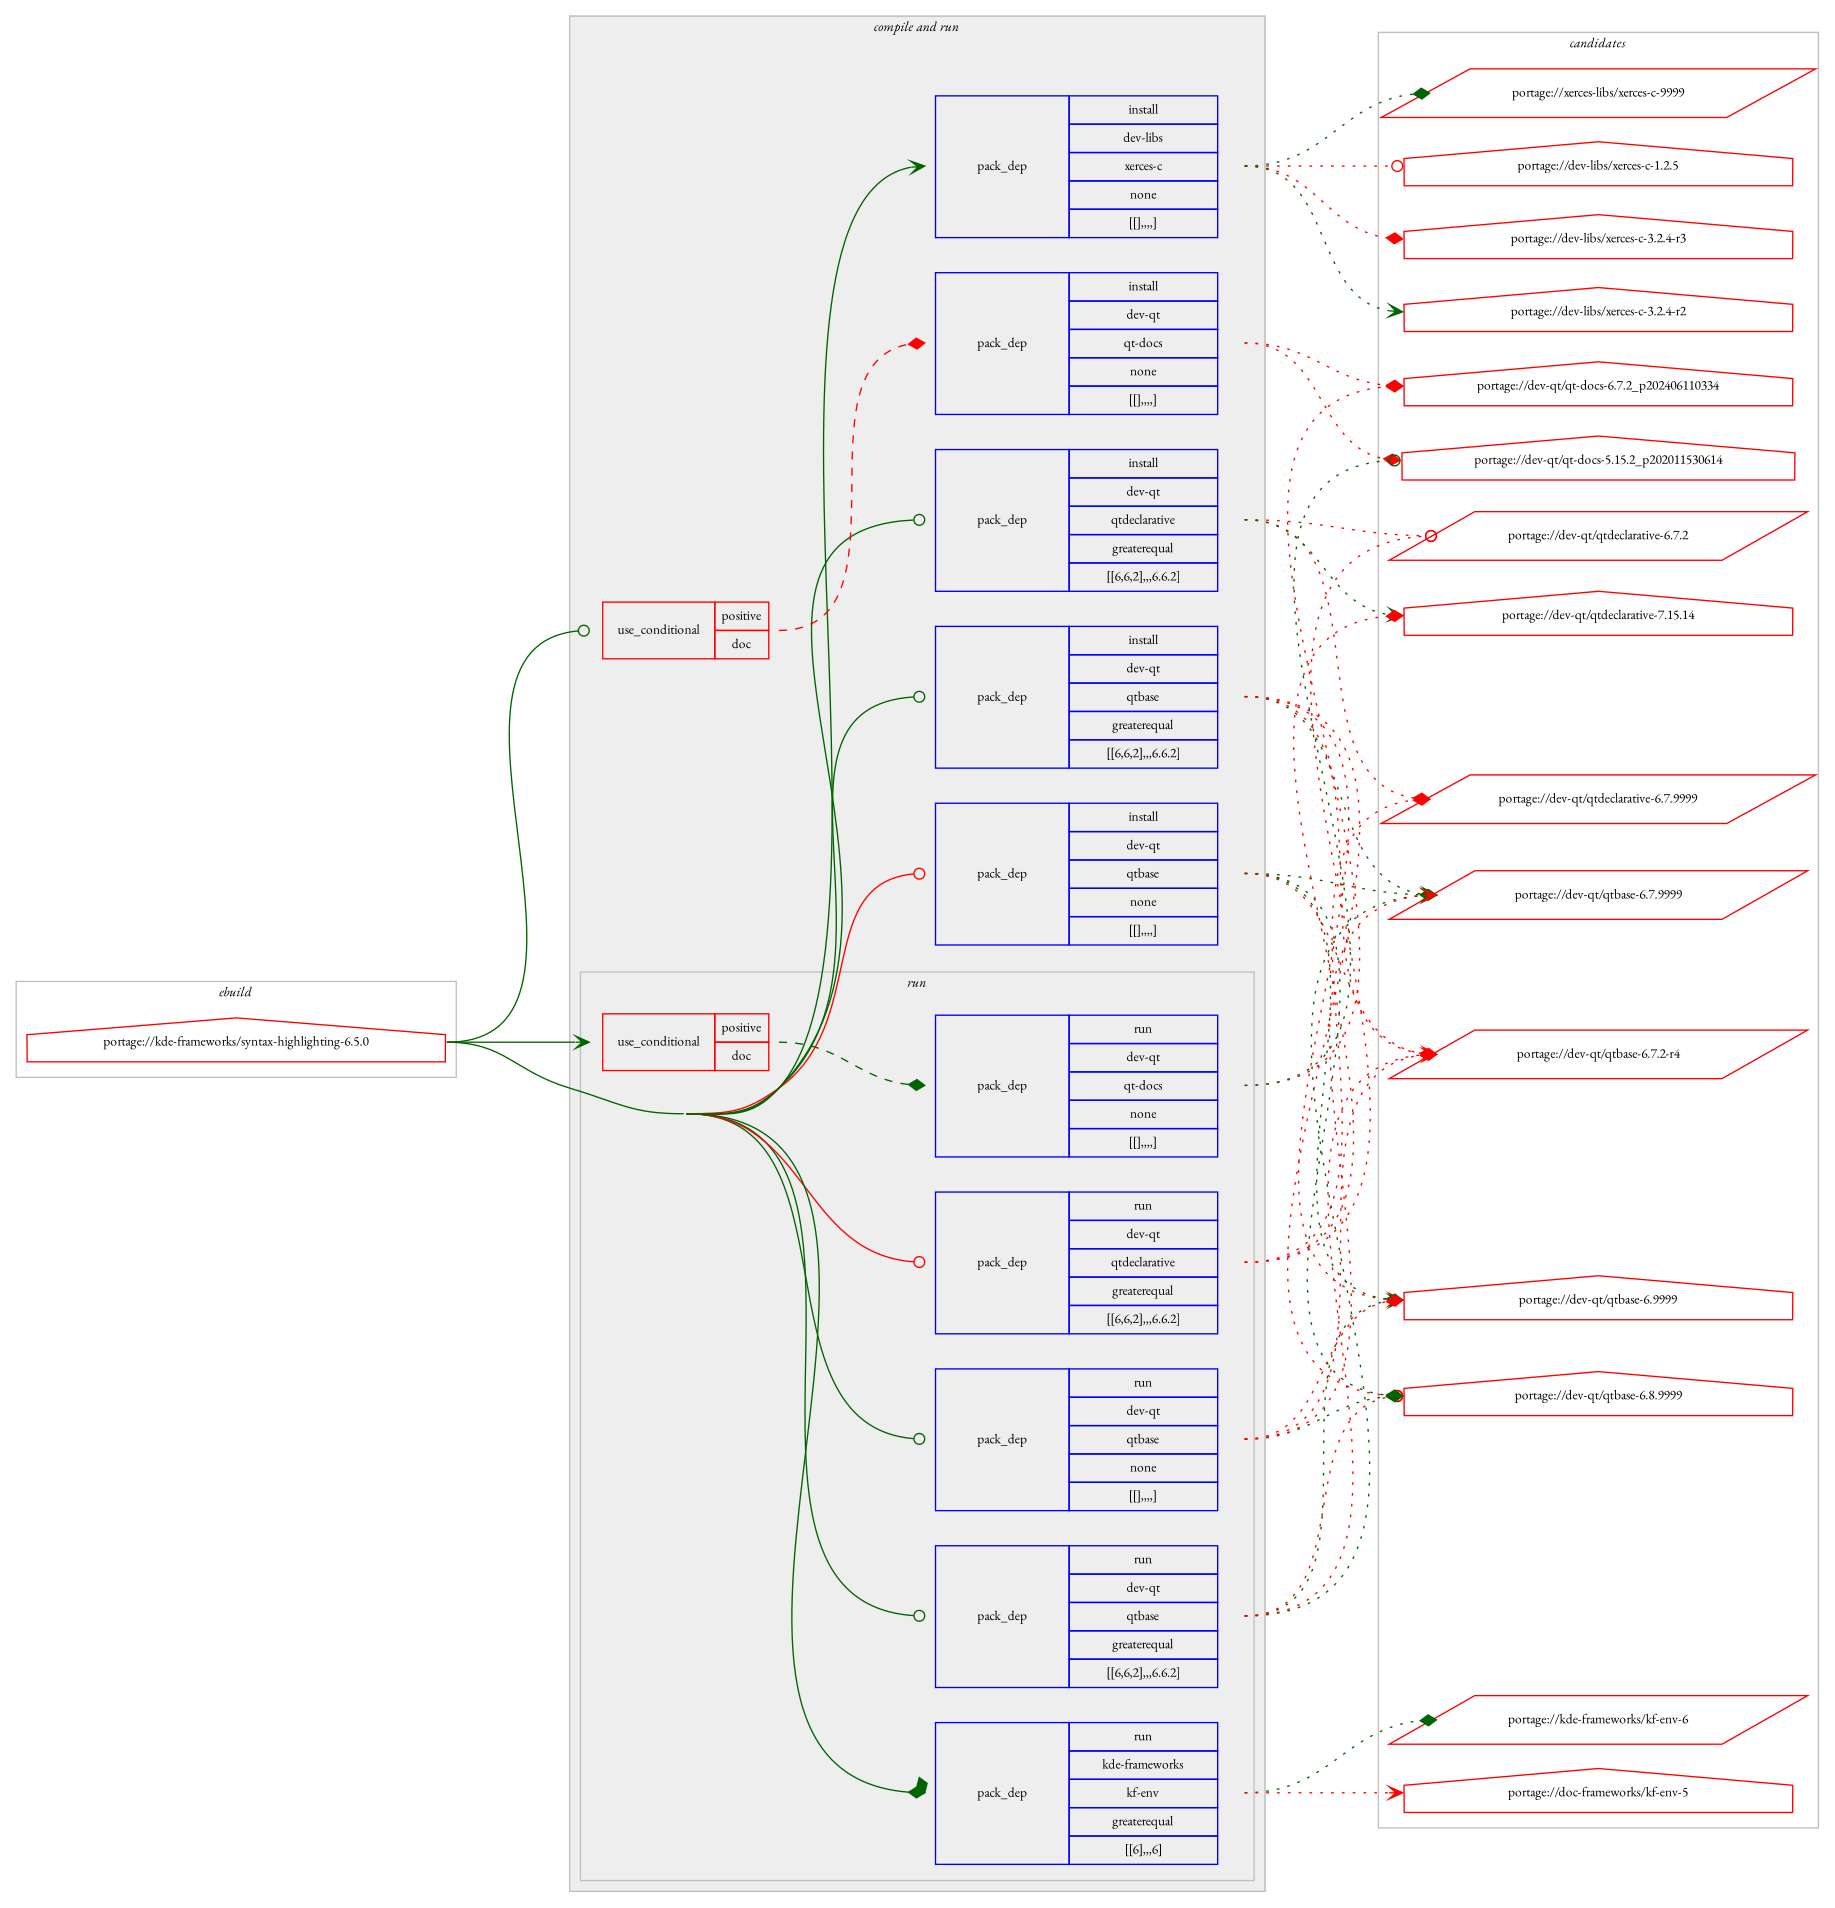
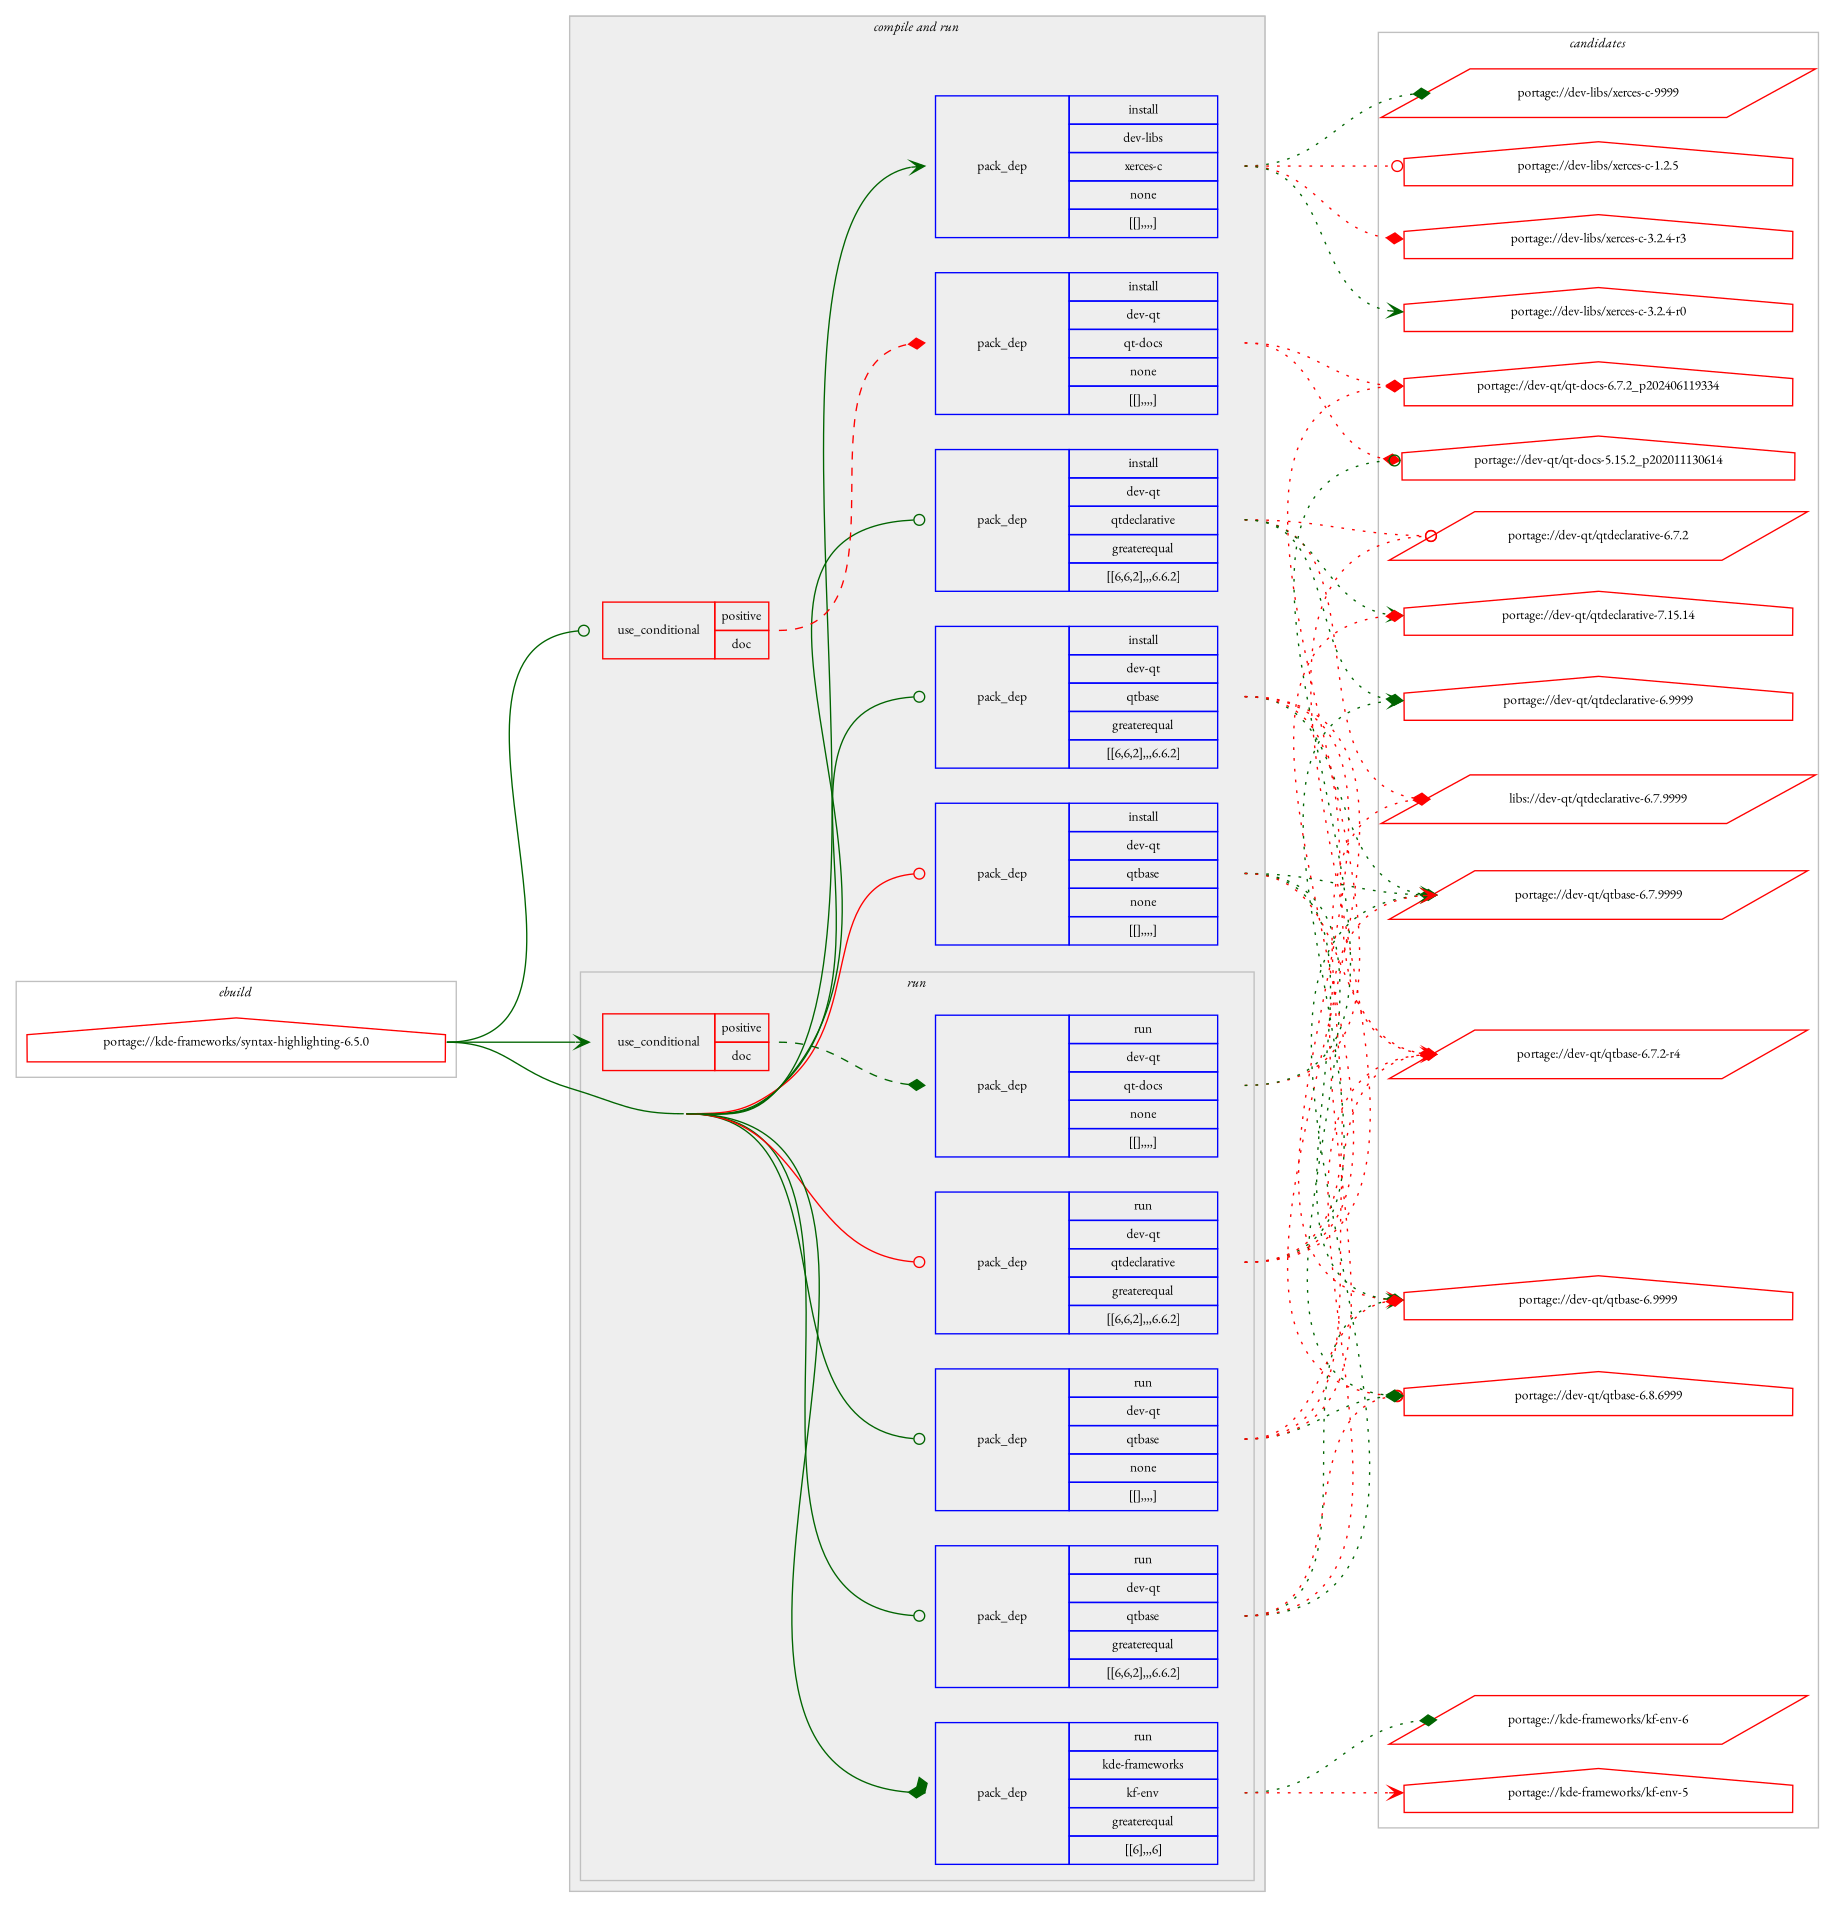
  digraph {
    compound=true
    concentrate=true
    fontname="EB Garamond"
    fontsize=10
    newrank=true
    rankdir=LR
    ranksep=1.5
    node [color=red fontname="EB Garamond" fontsize=10 shape=none]
    edge [arrowhead=diamond color=darkgreen fontname="EB Garamond" headport=w style=dotted tailport=e weight=100]
    n1 [label="portage://kde-frameworks/syntax-highlighting-6.5.0" shape=house width=4]
    n2 [color=blue label=<<TABLE BORDER="0" CELLBORDER="1" CELLSPACING="0" CELLPADDING="4" WIDTH="220"><TR><TD ROWSPAN="6" CELLPADDING="30">pack_dep</TD></TR><TR><TD WIDTH="110">install</TD></TR><TR><TD>dev-qt</TD></TR><TR><TD>qt-docs</TD></TR><TR><TD>none</TD></TR><TR><TD>[[],,,,]</TD></TR></TABLE>>]
    n3 [label=<<TABLE BORDER="0" CELLBORDER="1" CELLSPACING="0" CELLPADDING="4"><TR><TD ROWSPAN="3" CELLPADDING="10">use_conditional</TD></TR><TR><TD>positive</TD></TR><TR><TD>doc</TD></TR></TABLE>>]
    n4 [color=blue label=<<TABLE BORDER="0" CELLBORDER="1" CELLSPACING="0" CELLPADDING="4" WIDTH="220"><TR><TD ROWSPAN="6" CELLPADDING="30">pack_dep</TD></TR><TR><TD WIDTH="110">install</TD></TR><TR><TD>dev-libs</TD></TR><TR><TD>xerces-c</TD></TR><TR><TD>none</TD></TR><TR><TD>[[],,,,]</TD></TR></TABLE>>]
    n5 [color=blue label=<<TABLE BORDER="0" CELLBORDER="1" CELLSPACING="0" CELLPADDING="4" WIDTH="220"><TR><TD ROWSPAN="6" CELLPADDING="30">pack_dep</TD></TR><TR><TD WIDTH="110">install</TD></TR><TR><TD>dev-qt</TD></TR><TR><TD>qtbase</TD></TR><TR><TD>greaterequal</TD></TR><TR><TD>[[6,6,2],,,6.6.2]</TD></TR></TABLE>>]
    n6 [color=blue label=<<TABLE BORDER="0" CELLBORDER="1" CELLSPACING="0" CELLPADDING="4" WIDTH="220"><TR><TD ROWSPAN="6" CELLPADDING="30">pack_dep</TD></TR><TR><TD WIDTH="110">install</TD></TR><TR><TD>dev-qt</TD></TR><TR><TD>qtbase</TD></TR><TR><TD>none</TD></TR><TR><TD>[[],,,,]</TD></TR></TABLE>>]
    n7 [color=blue label=<<TABLE BORDER="0" CELLBORDER="1" CELLSPACING="0" CELLPADDING="4" WIDTH="220"><TR><TD ROWSPAN="6" CELLPADDING="30">pack_dep</TD></TR><TR><TD WIDTH="110">install</TD></TR><TR><TD>dev-qt</TD></TR><TR><TD>qtdeclarative</TD></TR><TR><TD>greaterequal</TD></TR><TR><TD>[[6,6,2],,,6.6.2]</TD></TR></TABLE>>]
    n8 [color=blue label=<<TABLE BORDER="0" CELLBORDER="1" CELLSPACING="0" CELLPADDING="4" WIDTH="220"><TR><TD ROWSPAN="6" CELLPADDING="30">pack_dep</TD></TR><TR><TD WIDTH="110">run</TD></TR><TR><TD>dev-qt</TD></TR><TR><TD>qt-docs</TD></TR><TR><TD>none</TD></TR><TR><TD>[[],,,,]</TD></TR></TABLE>>]
    n9 [label=<<TABLE BORDER="0" CELLBORDER="1" CELLSPACING="0" CELLPADDING="4"><TR><TD ROWSPAN="3" CELLPADDING="10">use_conditional</TD></TR><TR><TD>positive</TD></TR><TR><TD>doc</TD></TR></TABLE>>]
    n10 [color=blue label=<<TABLE BORDER="0" CELLBORDER="1" CELLSPACING="0" CELLPADDING="4" WIDTH="220"><TR><TD ROWSPAN="6" CELLPADDING="30">pack_dep</TD></TR><TR><TD WIDTH="110">run</TD></TR><TR><TD>dev-qt</TD></TR><TR><TD>qtbase</TD></TR><TR><TD>greaterequal</TD></TR><TR><TD>[[6,6,2],,,6.6.2]</TD></TR></TABLE>>]
    n11 [color=blue label=<<TABLE BORDER="0" CELLBORDER="1" CELLSPACING="0" CELLPADDING="4" WIDTH="220"><TR><TD ROWSPAN="6" CELLPADDING="30">pack_dep</TD></TR><TR><TD WIDTH="110">run</TD></TR><TR><TD>dev-qt</TD></TR><TR><TD>qtbase</TD></TR><TR><TD>none</TD></TR><TR><TD>[[],,,,]</TD></TR></TABLE>>]
    n12 [color=blue label=<<TABLE BORDER="0" CELLBORDER="1" CELLSPACING="0" CELLPADDING="4" WIDTH="220"><TR><TD ROWSPAN="6" CELLPADDING="30">pack_dep</TD></TR><TR><TD WIDTH="110">run</TD></TR><TR><TD>dev-qt</TD></TR><TR><TD>qtdeclarative</TD></TR><TR><TD>greaterequal</TD></TR><TR><TD>[[6,6,2],,,6.6.2]</TD></TR></TABLE>>]
    n13 [color=blue label=<<TABLE BORDER="0" CELLBORDER="1" CELLSPACING="0" CELLPADDING="4" WIDTH="220"><TR><TD ROWSPAN="6" CELLPADDING="30">pack_dep</TD></TR><TR><TD WIDTH="110">run</TD></TR><TR><TD>kde-frameworks</TD></TR><TR><TD>kf-env</TD></TR><TR><TD>greaterequal</TD></TR><TR><TD>[[6],,,6]</TD></TR></TABLE>>]
-   n14 [label="portage://dev-qt/qt-docs-6.7.2_p202406110334" shape=house width=4]
-   n15 [label="portage://dev-qt/qt-docs-5.15.2_p202011530614" shape=house width=4]
-   n16 [label="portage://xerces-libs/xerces-c-9999" shape=parallelogram width=4]
+   n14 [label="portage://dev-qt/qt-docs-6.7.2_p202406119334" shape=house width=4]
+   n15 [label="portage://dev-qt/qt-docs-5.15.2_p202011130614" shape=house width=4]
+   n16 [label="portage://dev-libs/xerces-c-9999" shape=parallelogram width=4]
    n17 [label="portage://dev-libs/xerces-c-1.2.5" shape=house width=4]
    n18 [label="portage://dev-libs/xerces-c-3.2.4-r3" shape=house width=4]
-   n19 [label="portage://dev-libs/xerces-c-3.2.4-r2" shape=house width=4]
+   n19 [label="portage://dev-libs/xerces-c-3.2.4-r0" shape=house width=4]
    n20 [label="portage://dev-qt/qtbase-6.9999" shape=house width=4]
-   n21 [label="portage://dev-qt/qtbase-6.8.9999" shape=house width=4]
+   n21 [label="portage://dev-qt/qtbase-6.8.6999" shape=house width=4]
    n22 [label="portage://dev-qt/qtbase-6.7.9999" shape=parallelogram width=4]
    n23 [label="portage://dev-qt/qtbase-6.7.2-r4" shape=parallelogram width=4]
-   n25 [label="portage://dev-qt/qtdeclarative-6.7.9999" shape=parallelogram width=4]
+   n24 [label="portage://dev-qt/qtdeclarative-6.9999" shape=house width=4]
+   n25 [label="libs://dev-qt/qtdeclarative-6.7.9999" shape=parallelogram width=4]
    n26 [label="portage://dev-qt/qtdeclarative-6.7.2" shape=parallelogram width=4]
    n27 [label="portage://dev-qt/qtdeclarative-7.15.14" shape=house width=4]
    n28 [label="portage://kde-frameworks/kf-env-6" shape=parallelogram width=4]
-   n29 [label="portage://doc-frameworks/kf-env-5" shape=house width=4]
+   n29 [label="portage://kde-frameworks/kf-env-5" shape=house width=4]
    subgraph cluster_1 {
      color=gray
      label=<<i>ebuild</i>>
      n1
    }
    subgraph cluster_2 {
      color=gray
      label=<<i>dependencies</i>>
      subgraph cluster_3 {
        color=gray
        fillcolor="#eeeeee"
        label=<<i>compile</i>>
        style=filled
        subgraph sub_4 {
          color=gray
          fillcolor="#eeeeee"
          label=<<i>compile</i>>
          style=filled
          n3
          subgraph sub_5 {
            color=gray
            fillcolor="#eeeeee"
            label=<<i>compile</i>>
            style=filled
            n2
          }
        }
        subgraph sub_6 {
          color=gray
          fillcolor="#eeeeee"
          label=<<i>compile</i>>
          style=filled
          n4
        }
        subgraph sub_7 {
          color=gray
          fillcolor="#eeeeee"
          label=<<i>compile</i>>
          style=filled
          n5
        }
        subgraph sub_8 {
          color=gray
          fillcolor="#eeeeee"
          label=<<i>compile</i>>
          style=filled
          n6
        }
        subgraph sub_9 {
          color=gray
          fillcolor="#eeeeee"
          label=<<i>compile</i>>
          style=filled
          n7
        }
      }
      subgraph cluster_10 {
        color=gray
        fillcolor="#eeeeee"
        label=<<i>compile and run</i>>
        style=filled
      }
      subgraph cluster_11 {
        color=gray
        fillcolor="#eeeeee"
        label=<<i>run</i>>
        style=filled
        subgraph sub_12 {
          color=gray
          fillcolor="#eeeeee"
          label=<<i>run</i>>
          style=filled
          n9
          subgraph sub_13 {
            color=gray
            fillcolor="#eeeeee"
            label=<<i>run</i>>
            style=filled
            n8
          }
        }
        subgraph sub_14 {
          color=gray
          fillcolor="#eeeeee"
          label=<<i>run</i>>
          style=filled
          n10
        }
        subgraph sub_15 {
          color=gray
          fillcolor="#eeeeee"
          label=<<i>run</i>>
          style=filled
          n11
        }
        subgraph sub_16 {
          color=gray
          fillcolor="#eeeeee"
          label=<<i>run</i>>
          style=filled
          n12
        }
        subgraph sub_17 {
          color=gray
          fillcolor="#eeeeee"
          label=<<i>run</i>>
          style=filled
          n13
        }
      }
    }
    subgraph cluster_18 {
      color=gray
      label=<<i>candidates</i>>
      rank=same
      subgraph sub_19 {
        color=black
        label=<<i>candidates</i>>
        nodesep=1
        rank=same
        n14
        n15
      }
      subgraph sub_20 {
        color=black
        label=<<i>candidates</i>>
        nodesep=1
        rank=same
        n16
        n17
        n18
        n19
      }
      subgraph sub_21 {
        color=black
        label=<<i>candidates</i>>
        nodesep=1
        rank=same
        n20
        n21
        n22
        n23
      }
      subgraph sub_22 {
        color=black
        label=<<i>candidates</i>>
        nodesep=1
        rank=same
        n20
        n21
        n22
        n23
      }
      subgraph sub_23 {
        color=black
        label=<<i>candidates</i>>
        nodesep=1
        rank=same
+       n24
        n25
        n26
        n27
      }
      subgraph sub_24 {
        color=black
        label=<<i>candidates</i>>
        nodesep=1
        rank=same
        n14
        n15
      }
      subgraph sub_25 {
        color=black
        label=<<i>candidates</i>>
        nodesep=1
        rank=same
        n20
        n21
        n22
        n23
      }
      subgraph sub_26 {
        color=black
        label=<<i>candidates</i>>
        nodesep=1
        rank=same
        n20
        n21
        n22
        n23
      }
      subgraph sub_27 {
        color=black
        label=<<i>candidates</i>>
        nodesep=1
        rank=same
+       n24
        n25
        n26
        n27
      }
      subgraph sub_28 {
        color=black
        label=<<i>candidates</i>>
        nodesep=1
        rank=same
        n28
        n29
      }
    }
    n1 -> n3 [arrowhead=odot style=solid weight=20]
    n1 -> n4 [arrowhead=vee style=solid weight=20]
    n1 -> n5 [arrowhead=odot style=solid weight=20]
    n1 -> n6 [arrowhead=odot color=red style=solid weight=20]
    n1 -> n7 [arrowhead=odot style=solid weight=20]
    n1 -> n9 [arrowhead=vee style=solid weight=20]
    n1 -> n10 [arrowhead=odot style=solid weight=20]
    n1 -> n11 [arrowhead=odot style=solid weight=20]
    n1 -> n12 [arrowhead=odot color=red style=solid weight=20]
    n1 -> n13 [style=solid weight=20]
    n2 -> n14 [color=red]
    n2 -> n15 [color=red]
    n3 -> n2 [color=red style=dashed weight=20]
    n4 -> n16
    n4 -> n17 [arrowhead=odot color=red]
    n4 -> n18 [color=red]
    n4 -> n19 [arrowhead=vee]
    n5 -> n20 [arrowhead=vee color=red]
    n5 -> n21 [arrowhead=odot color=red]
    n5 -> n22 [arrowhead=vee]
    n5 -> n23 [color=red]
    n6 -> n20
    n6 -> n21
    n6 -> n22
    n6 -> n23 [arrowhead=vee color=red]
+   n7 -> n24
    n7 -> n25 [color=red]
    n7 -> n26 [arrowhead=odot color=red]
    n7 -> n27 [arrowhead=vee]
    n8 -> n14 [color=red]
    n8 -> n15 [arrowhead=odot]
    n9 -> n8 [style=dashed weight=20]
    n10 -> n20 [arrowhead=vee]
    n10 -> n21 [arrowhead=odot color=red]
    n10 -> n22 [arrowhead=vee]
    n10 -> n23 [arrowhead=vee color=red]
    n11 -> n20 [color=red]
    n11 -> n21
    n11 -> n22 [arrowhead=vee color=red]
    n11 -> n23 [color=red]
+   n12 -> n24 [arrowhead=vee]
    n12 -> n25 [color=red]
    n12 -> n26 [arrowhead=odot color=red]
    n12 -> n27 [color=red]
    n13 -> n28
    n13 -> n29 [arrowhead=vee color=red]
  }
